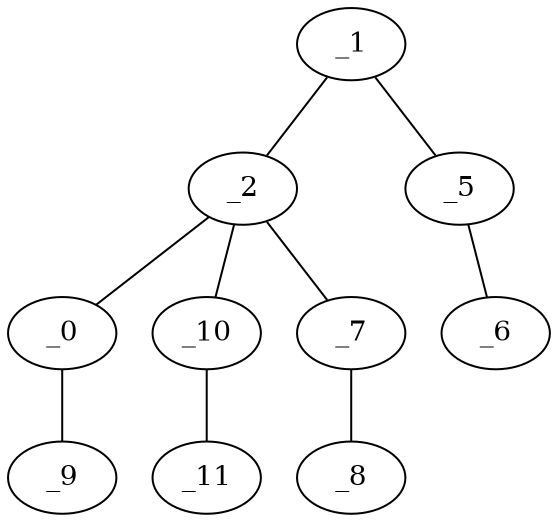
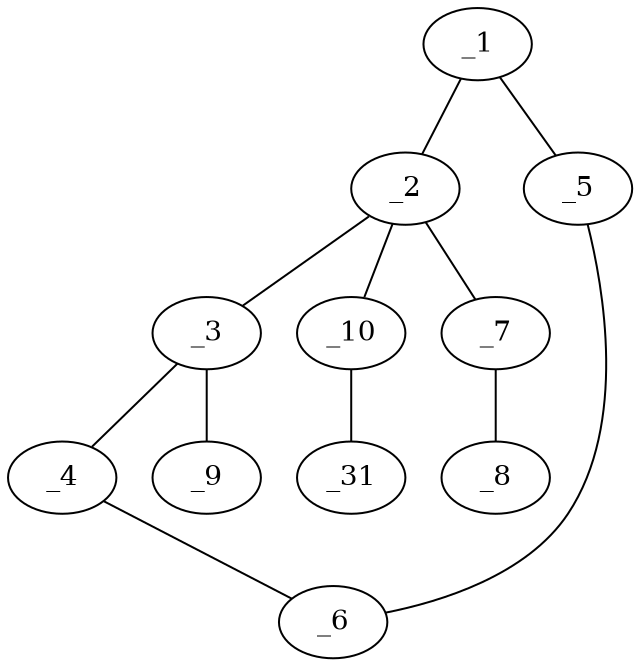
  graph {
    node [charge=0 chem=1 symbol="C  " x=4.5981 y=0.25]
    edge [valence=1]
    _1 [chem=2 symbol="O  "]
    _2 [x=3.7321 y=0.75]
    _5 [y=-0.75]
-   _3 [x=2.866 label=_0]
+   _3 [x=2.866]
    _10 [x=3.7321 y=1.75]
    _7 [chem=2 symbol="O  " x=5.4641 y=-1.25]
    _6 [x=3.732 y=-1.25]
+   _4 [x=2.866 y=-0.75]
    _9 [chem=2 symbol="O  " x=2 y=0.75]
-   _11 [chem=2 symbol="O  " y=2.25]
+   _11 [chem=2 symbol="O  " y=2.25 label=_31]
    _8 [x=5.4641 y=-2.25]
    _1 -- _2
    _1 -- _5
    _2 -- _3
    _2 -- _10
    _2 -- _7
    _5 -- _6
+   _3 -- _4
    _3 -- _9
    _10 -- _11
    _7 -- _8
+   _4 -- _6 [valence=2]
  }
